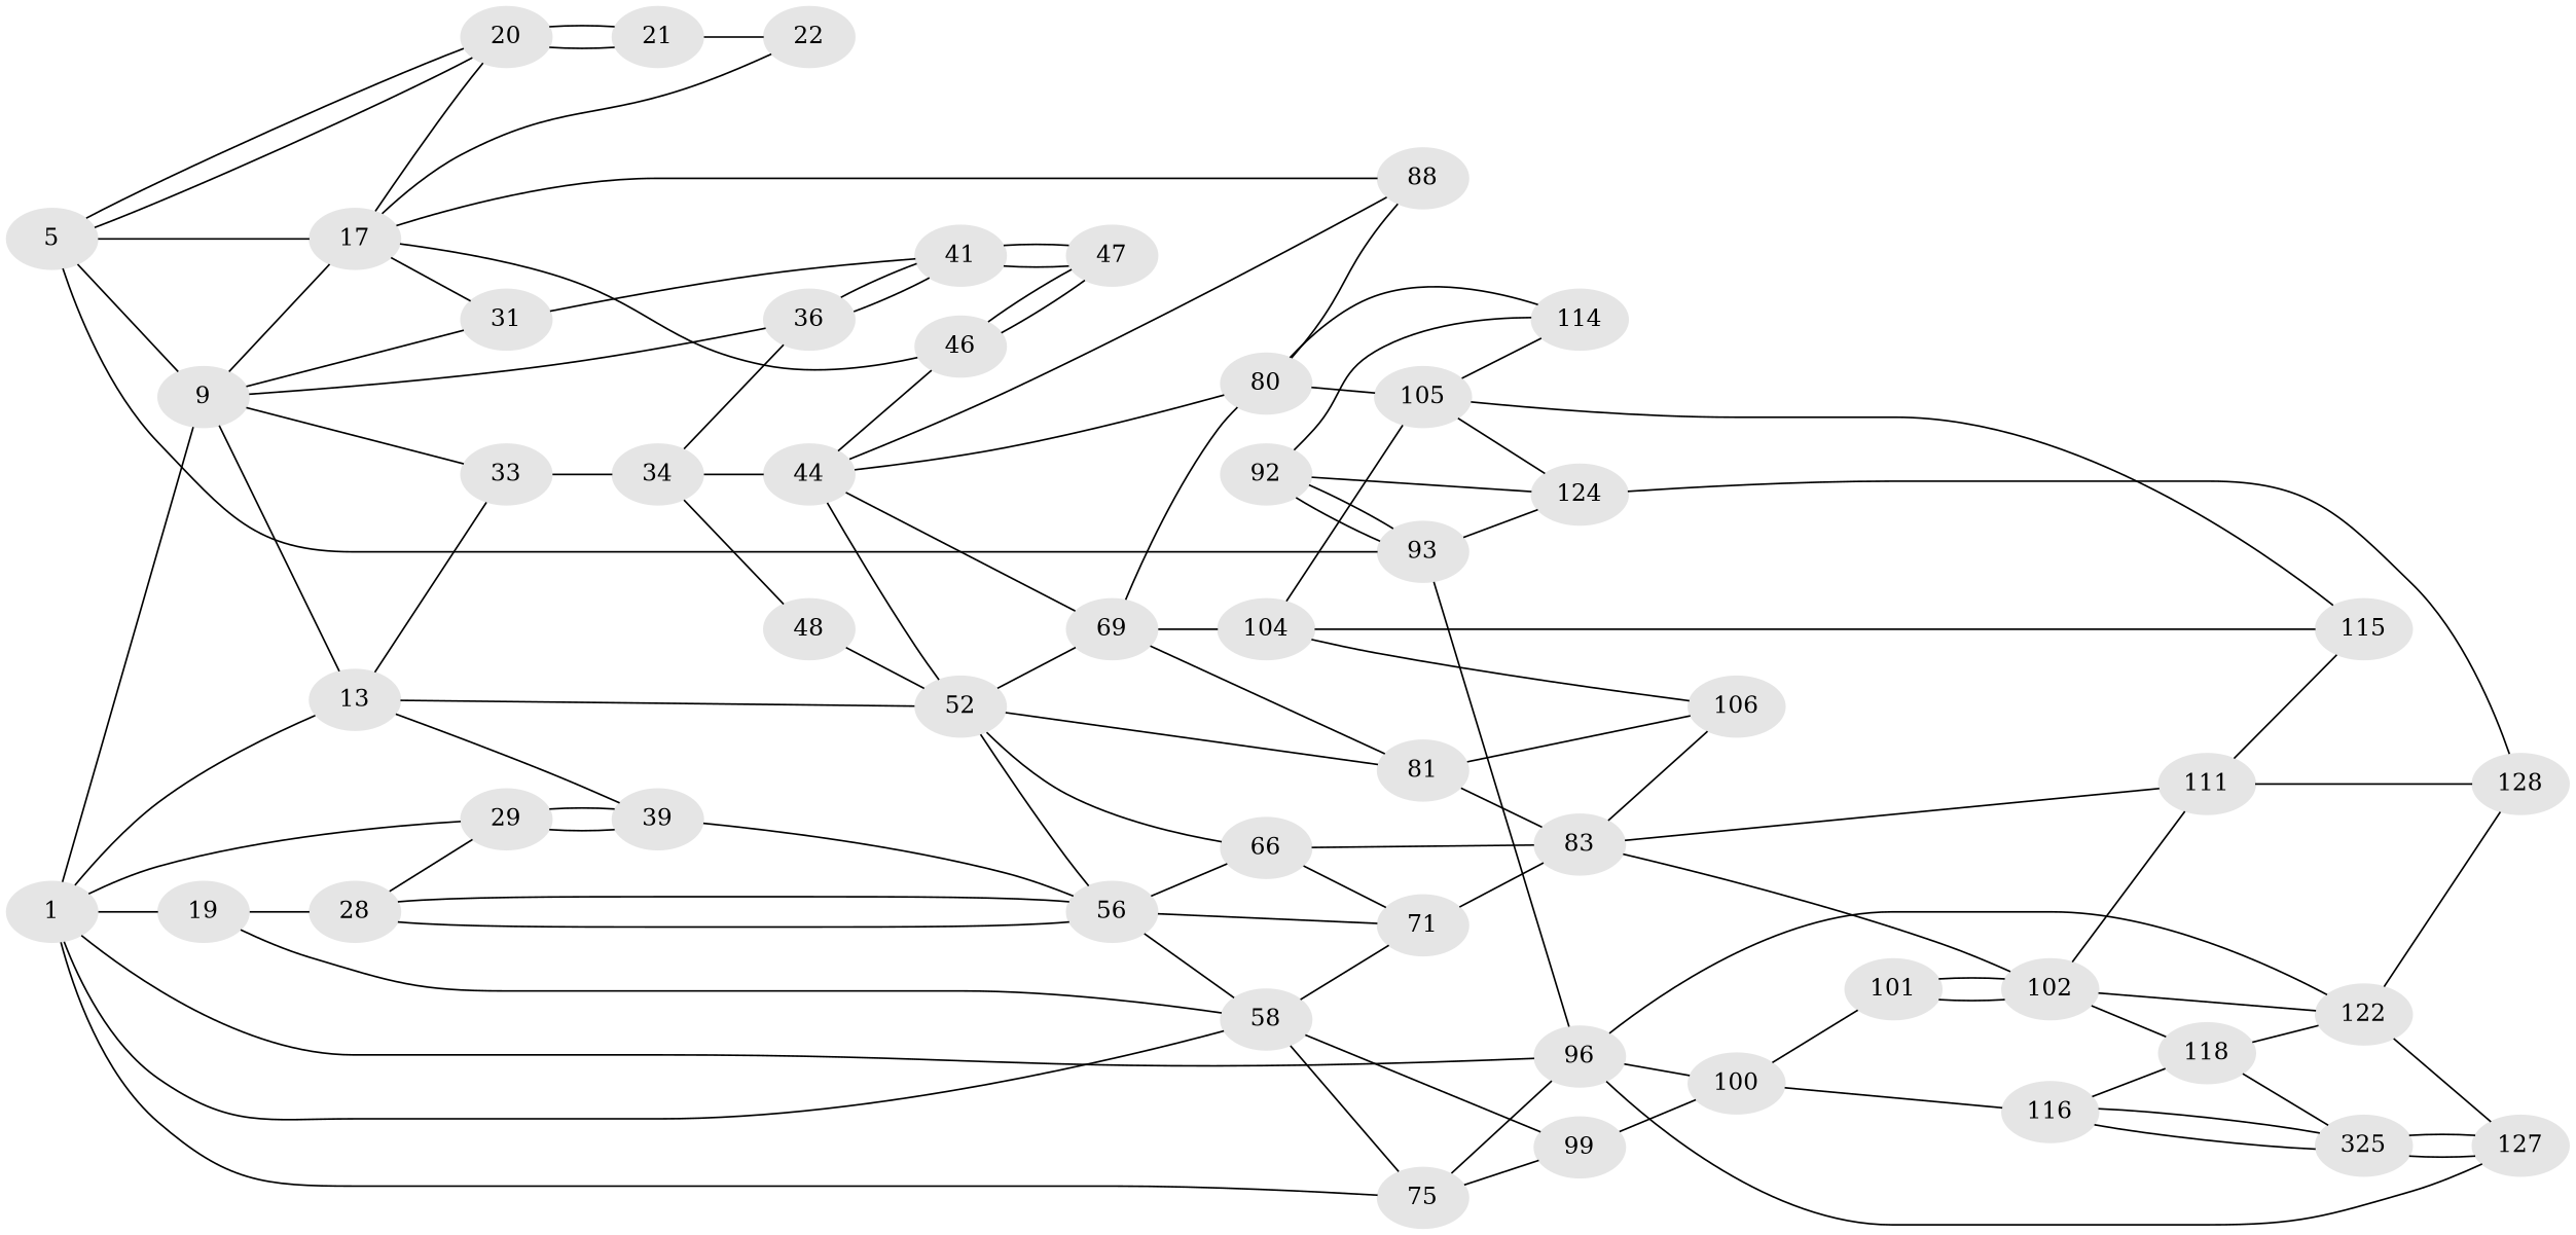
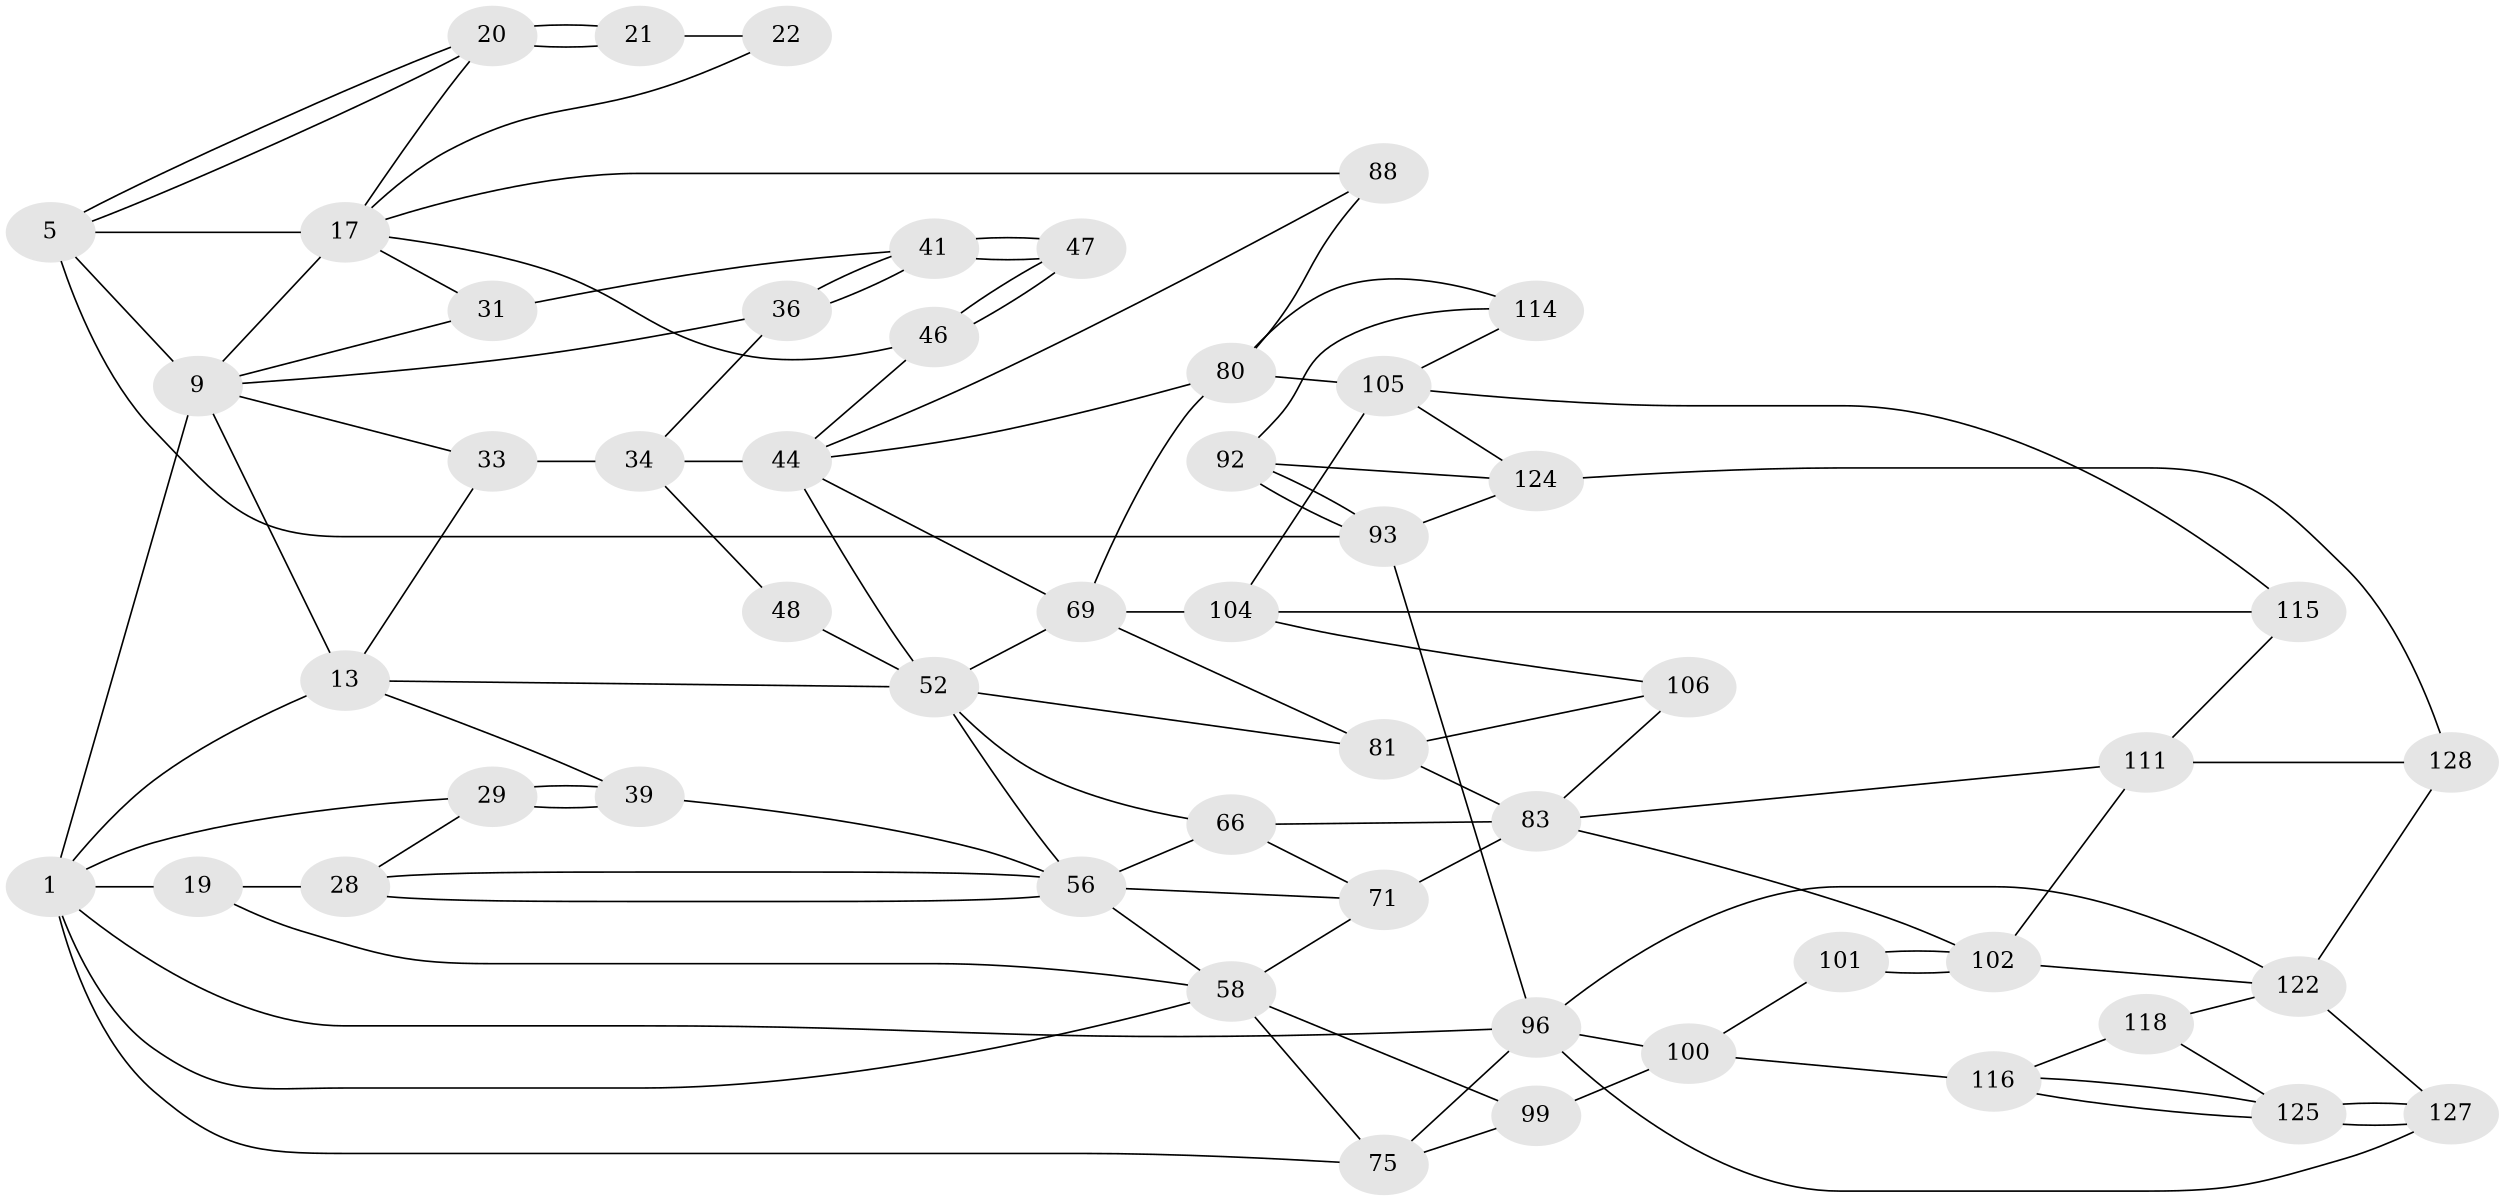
  graph {
    rankdir=LR
    node [color=gray90 style=filled]
    1 [super="+8+2"]
    9 [super="+26+10"]
    13 [super="+14+30"]
    19 [super="+27"]
    29
    58 [super="+59"]
    75 [super="+98"]
    96 [super="+97+126"]
    5 [super="+6"]
    17 [super="+18+23"]
    20
    93
    31
    33 [super="+38"]
    36
    39
    52 [super="+53"]
    28
    71 [super="+72+78"]
    99
    100 [super="+108"]
    122 [super="+130"]
    127
    22 [super="+24"]
    46 [super="+49"]
    88 [super="+91+89"]
    21
    124 [super="+129"]
    41 [super="+42"]
    34 [super="+35+43"]
    56 [super="+60+57"]
    69 [super="+79"]
    66 [super="+74"]
    81 [super="+85"]
    47
    44 [super="+45"]
    48
    80 [super="+86"]
    104 [super="+107"]
    105 [super="+112"]
    114
    83 [super="+95+84"]
    106
    102 [super="+103"]
    111 [super="+121"]
    115
    118 [super="+119"]
    128
    92 [super="+123"]
    101
    116 [super="+117"]
-   125 [label=325]
+   125
    1 -- 9
    1 -- 13 [weight=2]
    1 -- 19 [weight=2]
    1 -- 29
    1 -- 58
    1 -- 75
    1 -- 96
    9 -- 13
    9 -- 17
    9 -- 31
    9 -- 33
    9 -- 36
    13 -- 33
    13 -- 39
    13 -- 52
    19 -- 58
    19 -- 28
    29 -- 39
    29 -- 39
    58 -- 75
    58 -- 71
    58 -- 99
    75 -- 96
    75 -- 99
    96 -- 100
    96 -- 122
    96 -- 127
    5 -- 9
    5 -- 17
    5 -- 20
    5 -- 20
    5 -- 93
    17 -- 20
    17 -- 31
    17 -- 22
    17 -- 46
    17 -- 88
    20 -- 21
    20 -- 21
    93 -- 96
    93 -- 124
    31 -- 41
    33 -- 34 [weight=2]
    36 -- 41
    36 -- 41
    39 -- 56
    52 -- 56
    52 -- 69
    52 -- 66
    52 -- 81
    28 -- 29
    28 -- 56
    28 -- 56
    71 -- 83
    99 -- 100
    100 -- 101
    100 -- 116
    122 -- 127
    122 -- 128
    46 -- 47
    46 -- 47
    21 -- 22 [weight=2]
    124 -- 128
    41 -- 47 [weight=2]
    41 -- 47
    34 -- 36
    34 -- 44
    34 -- 48
    56 -- 58
    56 -- 71 [weight=2]
    56 -- 66
    69 -- 81
    69 -- 80
    69 -- 104
    66 -- 71
    66 -- 83
    81 -- 83
    81 -- 106
    44 -- 52
    44 -- 46 [weight=2]
    44 -- 88
    44 -- 69
    44 -- 80
    48 -- 52
    80 -- 88
    80 -- 105
    80 -- 114
    104 -- 105
    104 -- 106
    104 -- 115
    105 -- 124
    105 -- 114
    105 -- 115
    83 -- 106
    83 -- 102
    83 -- 111
    102 -- 122
    102 -- 111
-   102 -- 118
    111 -- 115
    111 -- 128
    118 -- 122 [weight=2]
    118 -- 125
    92 -- 93
    92 -- 93
    92 -- 124
    92 -- 114
    101 -- 102
    101 -- 102
    116 -- 118
    116 -- 125
    116 -- 125
    125 -- 127
    125 -- 127
  }
